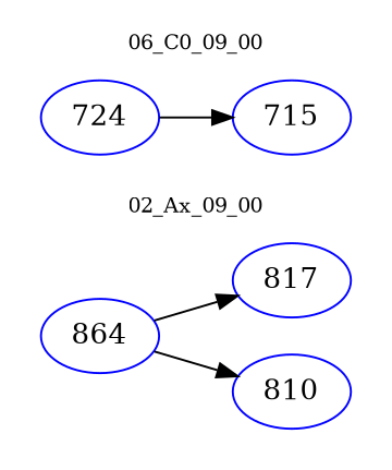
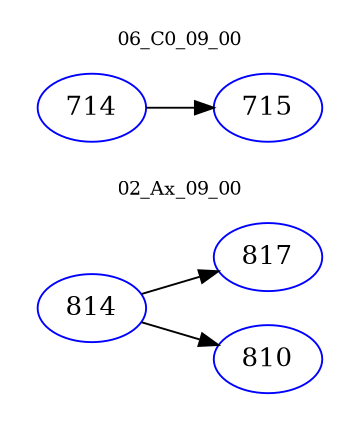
  digraph {
    rankdir=LR
    node [color=blue]
    edge [color=black]
-   n1 [label=864]
+   n1 [label=814]
    n2 [label=810]
    n3 [label=817]
-   n4 [label=724]
+   n4 [label=714]
    n5 [label=715]
    subgraph cluster_1 {
      color=white
      fontsize=10
      label="02_Ax_09_00"
      n1
      n2
      n3
    }
    subgraph cluster_2 {
      color=white
      fontsize=10
      label="06_C0_09_00"
      n4
      n5
    }
    n1 -> n2
    n1 -> n3
    n4 -> n5
  }
